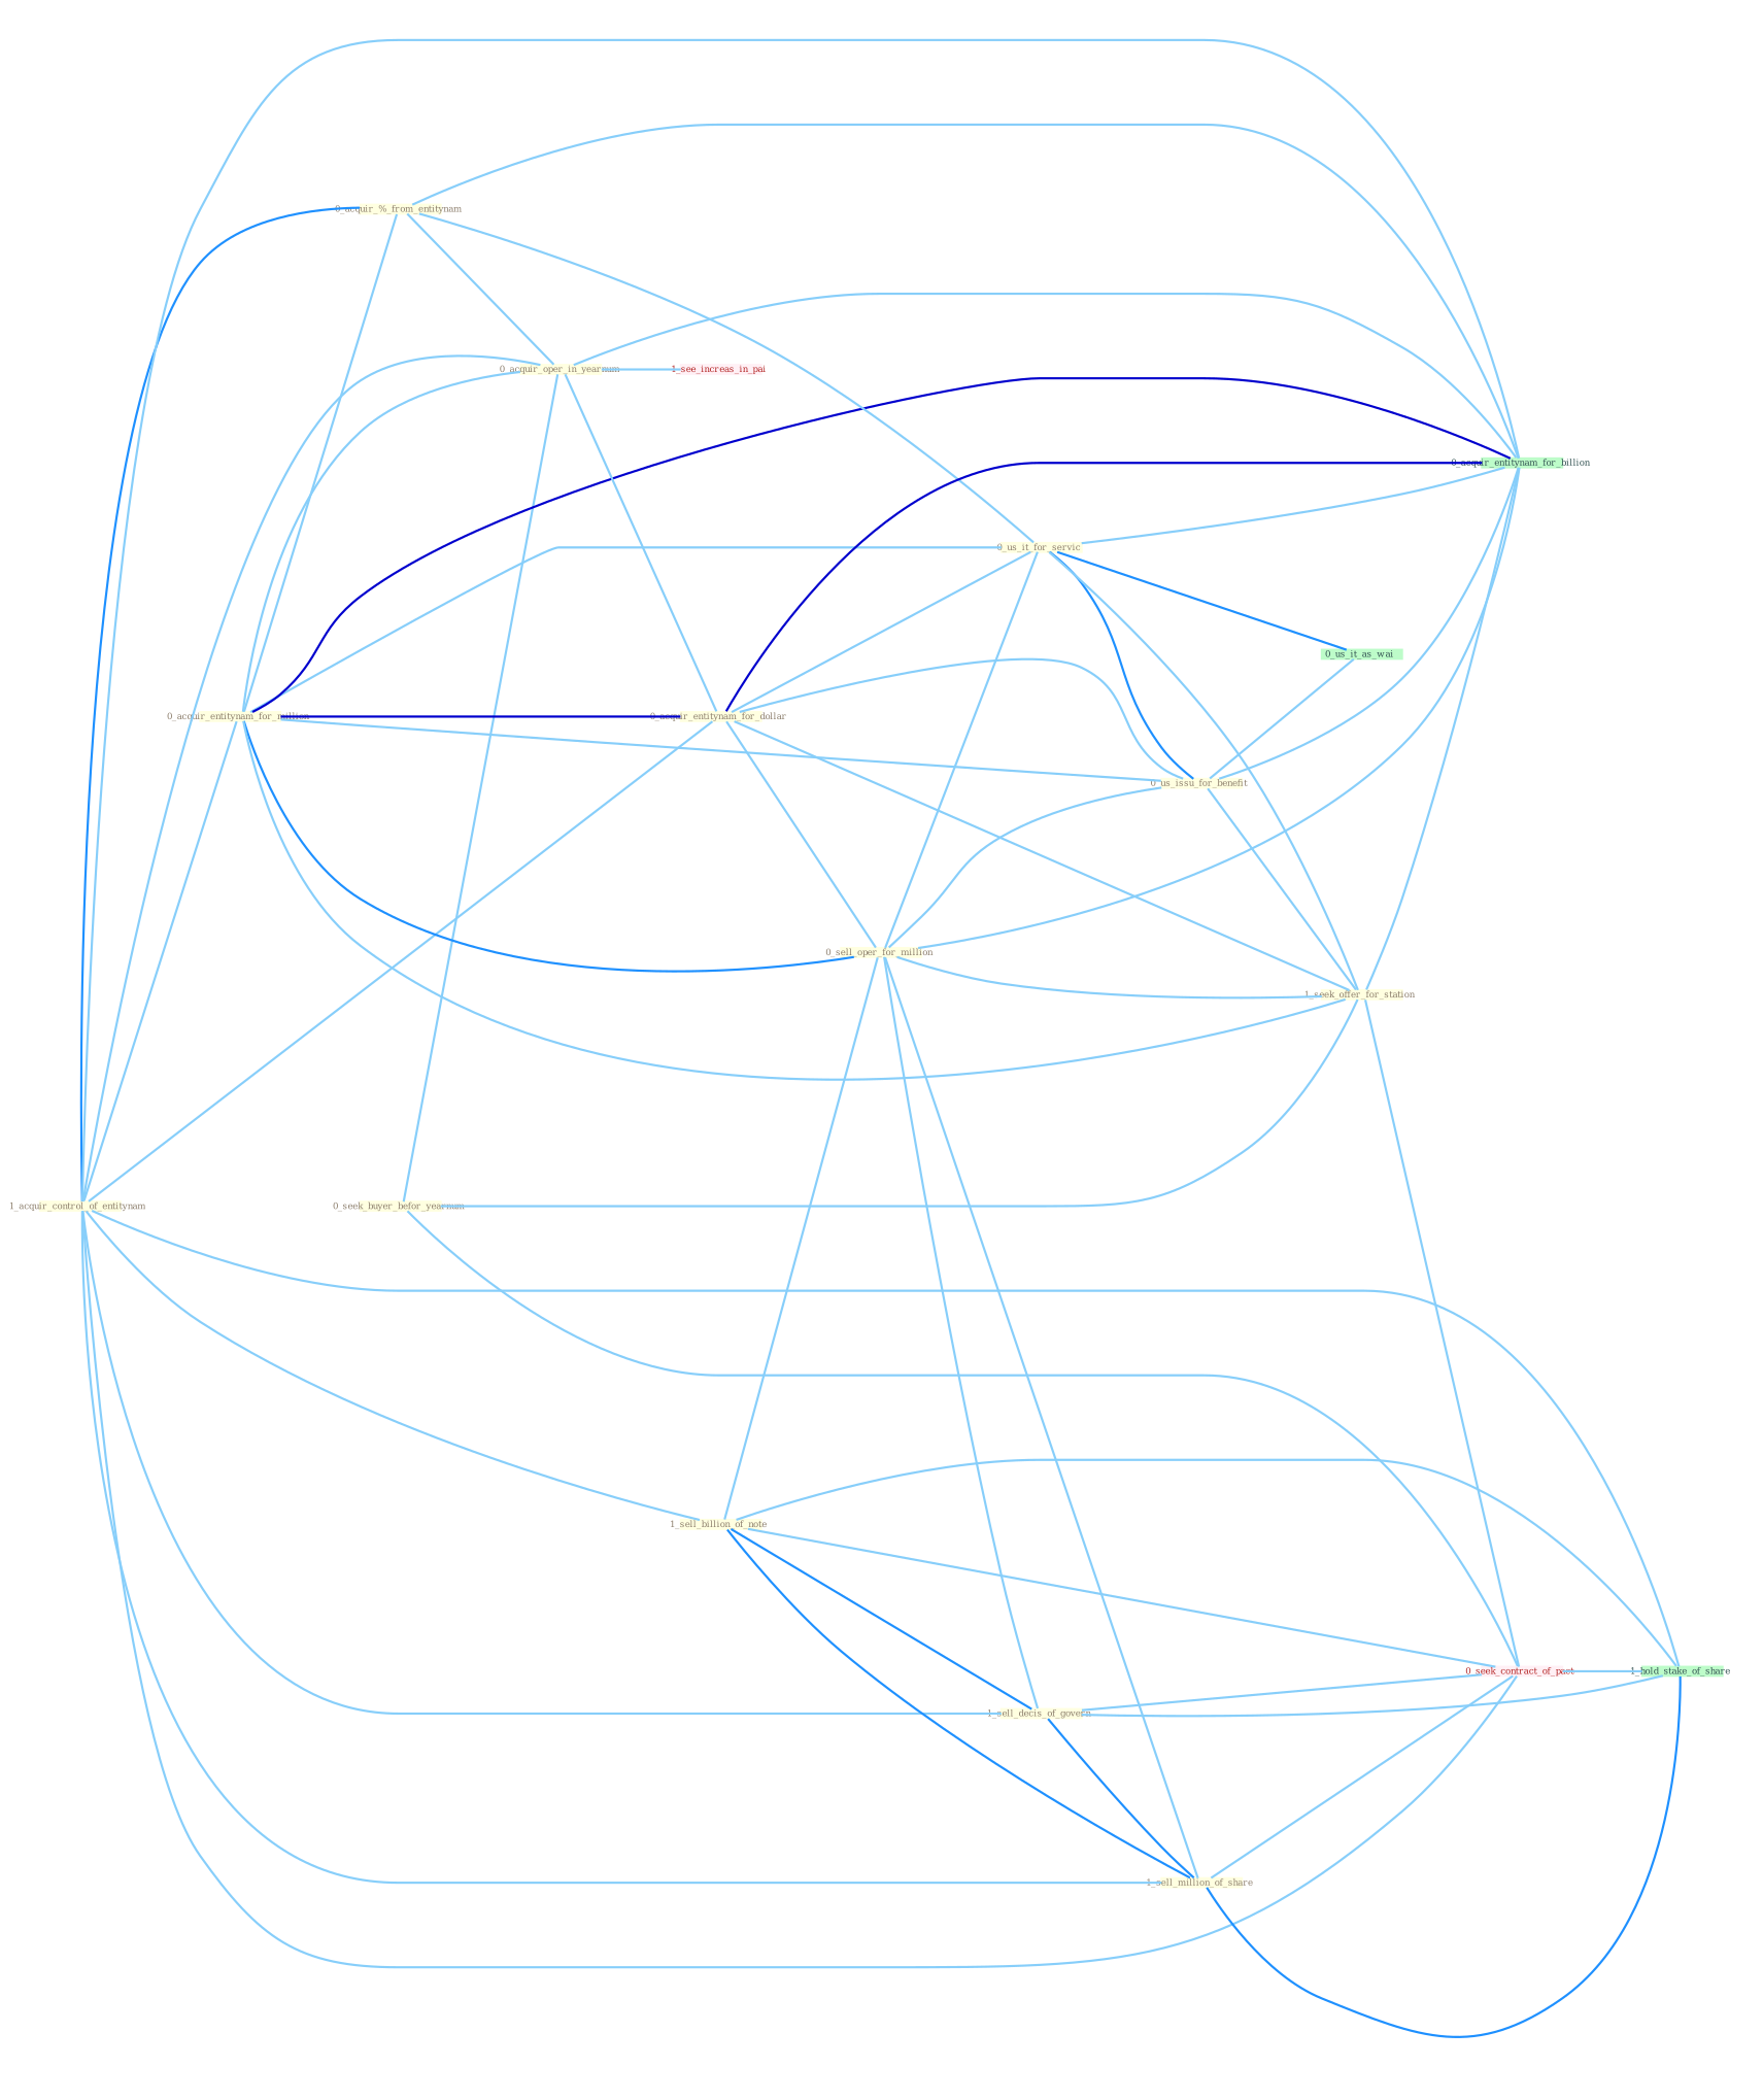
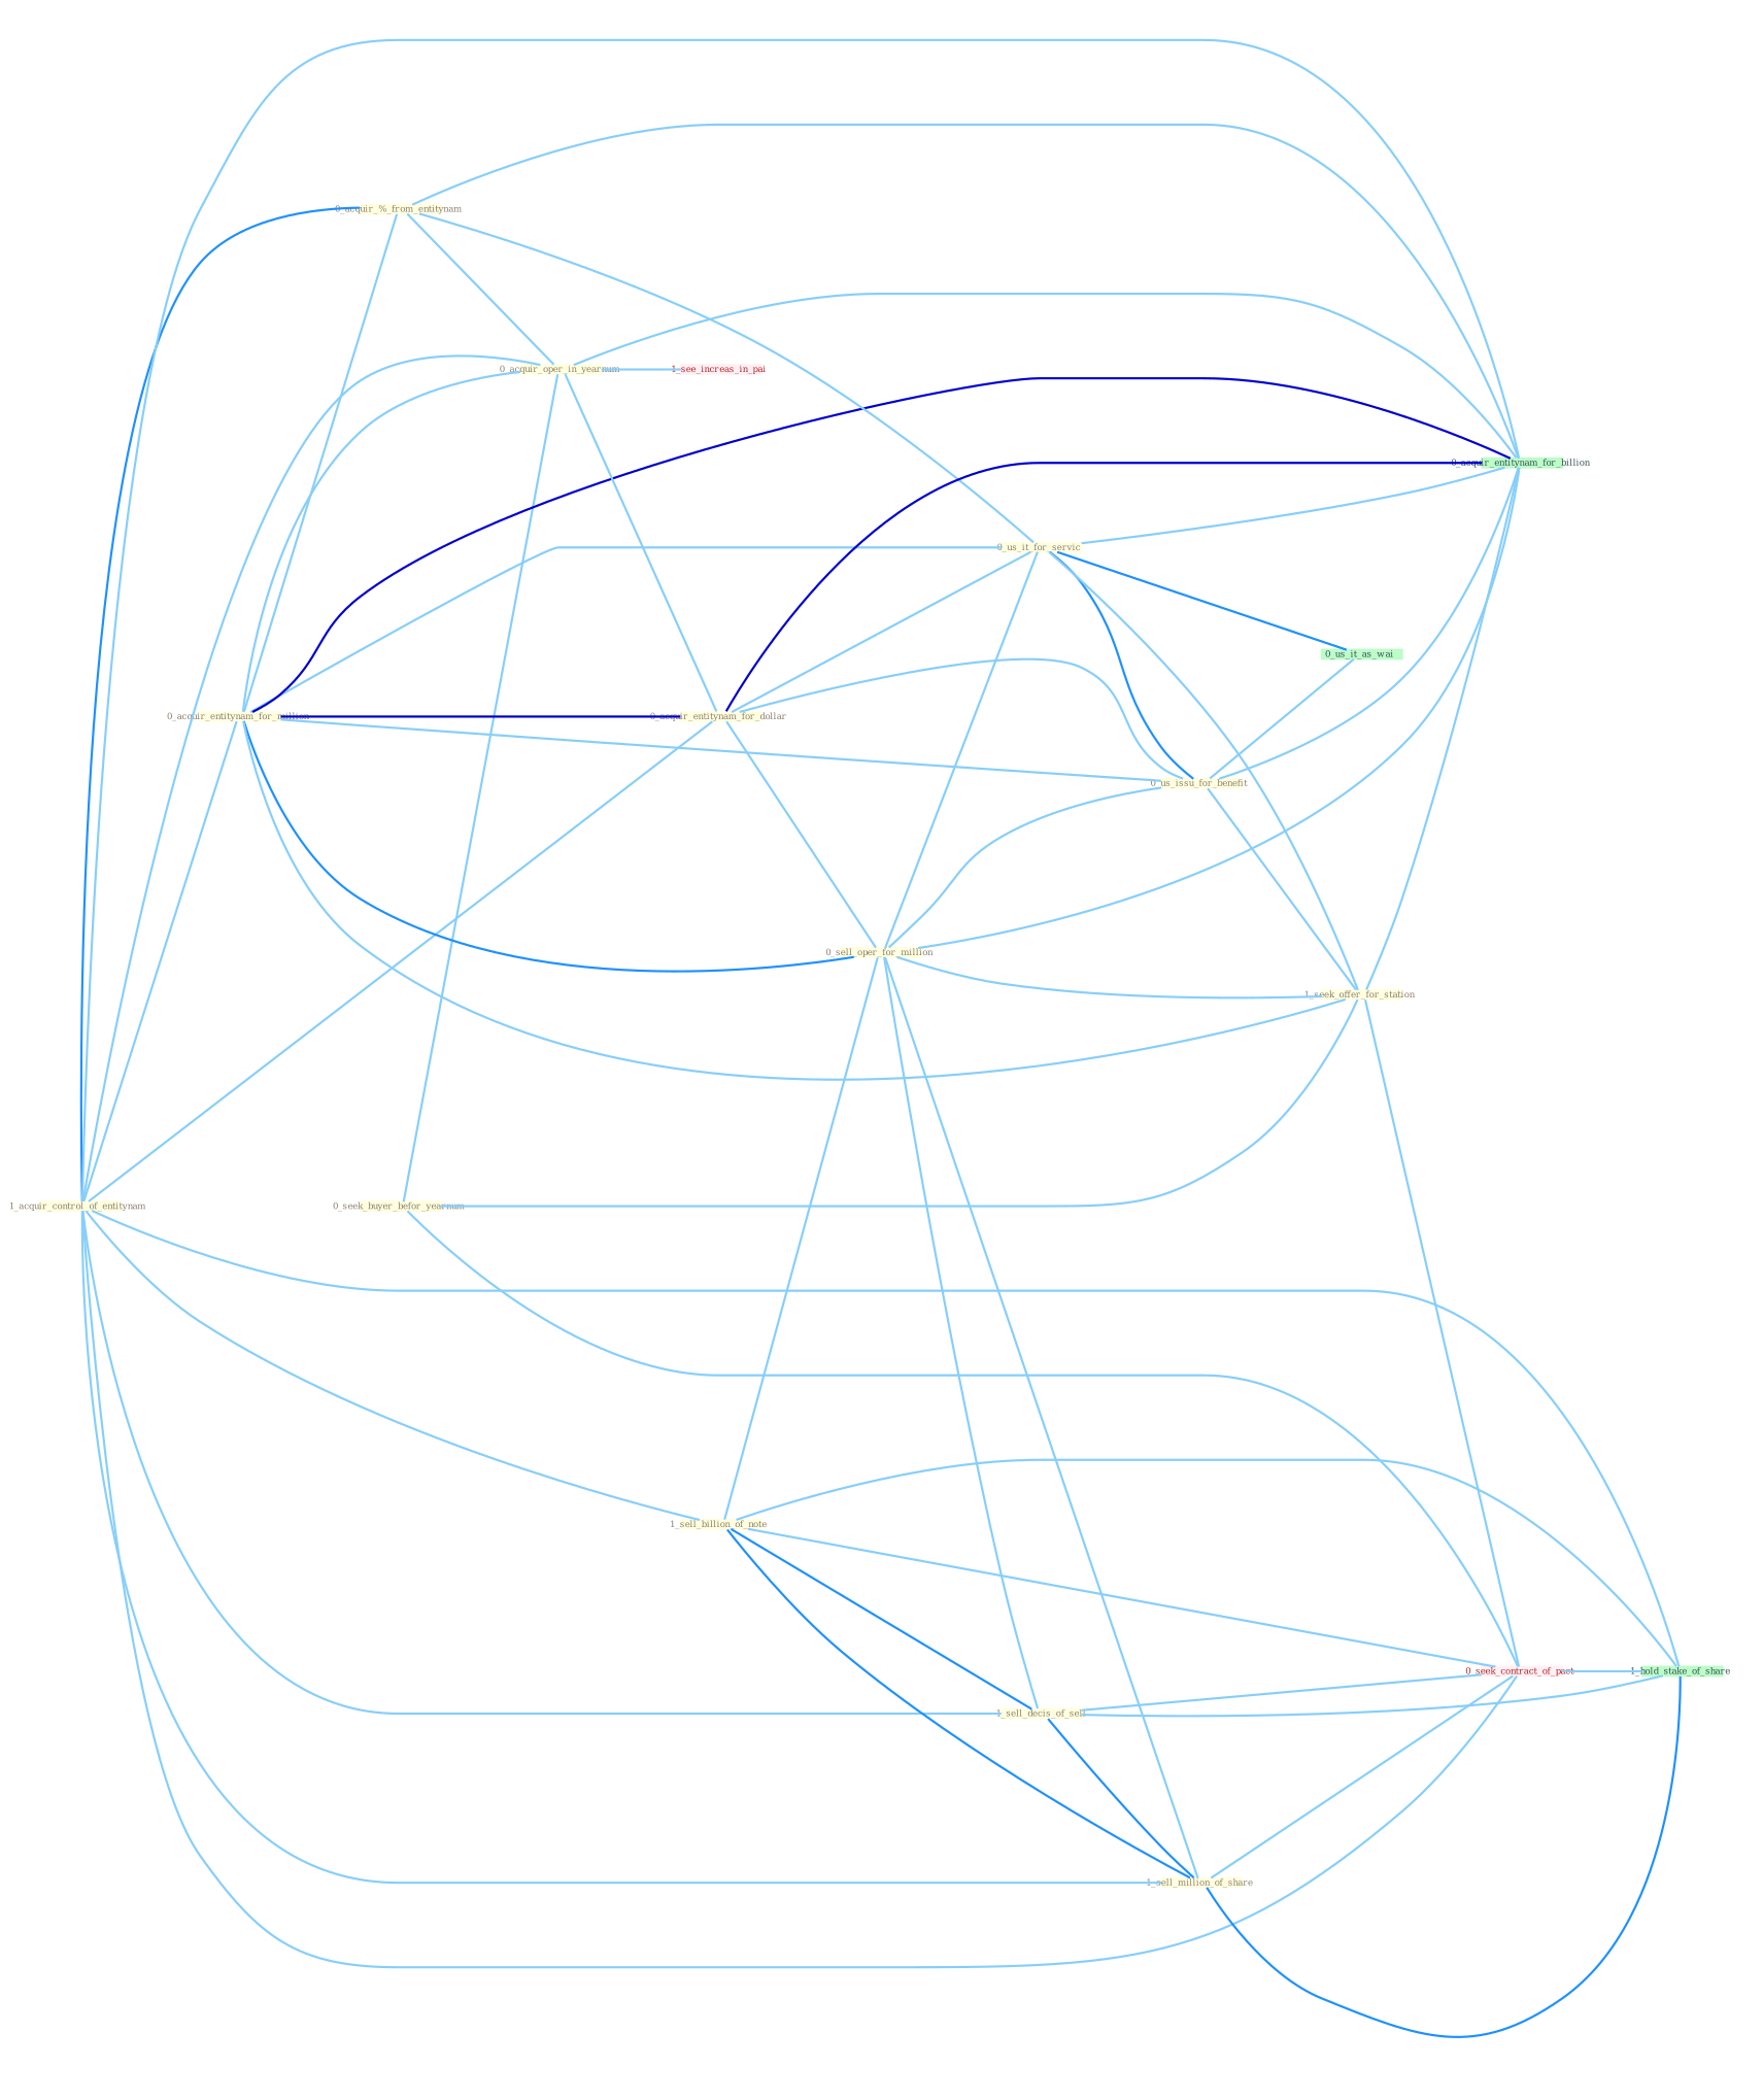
  graph {
    rankdir=LR
    node [color="#ffffe0" fixedsize=true fontcolor="#8b7d6b" fontsize=4 shape=polygon style=filled]
    edge [color="#87cefa" w=1]
    "0_seek_buyer_befor_yearnum " [height=.06 width=.5]
    "1_acquir_control_of_entitynam " [height=.06 width=.5]
    "0_acquir_entitynam_for_million " [height=.06 width=.5]
    "0_acquir_%_from_entitynam " [height=.06 width=.5]
    "1_sell_billion_of_note " [height=.06 width=.5]
    n6 [height=.06 label="0_acquir_oper_in_yearnum" width=.5]
    "0_acquir_entitynam_for_dollar " [height=.06 width=.5]
    "0_sell_oper_for_million " [height=.06 width=.5]
-   "1_sell_decis_of_govern " [height=.06 width=.5]
+   "1_sell_decis_of_govern " [height=.06 width=.5 label="1_sell_decis_of_sell"]
    "0_us_it_for_servic " [height=.06 width=.5]
    "1_sell_million_of_share " [height=.06 width=.5]
    "0_us_issu_for_benefit " [height=.06 width=.5]
    "1_seek_offer_for_station " [height=.06 width=.5]
    "0_seek_contract_of_pact " [color="#fff0f5" fontcolor="#b22222" height=.06 width=.5]
    "1_see_increas_in_pai " [color="#fff0f5" fontcolor="#b22222" height=.06 width=.5]
    "0_acquir_entitynam_for_billion " [color="#BDFCC9" fontcolor="#2f4f4f" height=.06 width=.5]
    "1_hold_stake_of_share " [color="#BDFCC9" fontcolor="#2f4f4f" height=.06 width=.5]
    "0_us_it_as_wai " [color="#BDFCC9" fontcolor="#2f4f4f" height=.06 width=.5]
    subgraph sub_1 {
      "0_seek_buyer_befor_yearnum "
      "1_acquir_control_of_entitynam "
      "0_acquir_entitynam_for_million "
      "0_acquir_%_from_entitynam "
      "1_sell_billion_of_note "
      n6
      "0_acquir_entitynam_for_dollar "
      "0_sell_oper_for_million "
      "1_sell_decis_of_govern "
      "0_us_it_for_servic "
      "1_sell_million_of_share "
      "0_us_issu_for_benefit "
      "1_seek_offer_for_station "
    }
    subgraph sub_2 {
      "0_seek_contract_of_pact "
      "1_see_increas_in_pai "
    }
    "0_seek_buyer_befor_yearnum " -- n6
    "0_seek_buyer_befor_yearnum " -- "1_seek_offer_for_station "
    "0_seek_buyer_befor_yearnum " -- "0_seek_contract_of_pact "
    "1_acquir_control_of_entitynam " -- "0_acquir_entitynam_for_million "
    "1_acquir_control_of_entitynam " -- "0_acquir_%_from_entitynam " [color="#1e90ff" w=2]
    "1_acquir_control_of_entitynam " -- "1_sell_billion_of_note "
    "1_acquir_control_of_entitynam " -- n6
    "1_acquir_control_of_entitynam " -- "0_acquir_entitynam_for_dollar "
    "1_acquir_control_of_entitynam " -- "1_sell_decis_of_govern "
    "1_acquir_control_of_entitynam " -- "1_sell_million_of_share "
    "1_acquir_control_of_entitynam " -- "0_seek_contract_of_pact "
    "1_acquir_control_of_entitynam " -- "0_acquir_entitynam_for_billion "
    "1_acquir_control_of_entitynam " -- "1_hold_stake_of_share "
    "0_acquir_entitynam_for_million " -- "0_acquir_%_from_entitynam "
    "0_acquir_entitynam_for_million " -- n6
    "0_acquir_entitynam_for_million " -- "0_acquir_entitynam_for_dollar " [color="#0000cd" w=3]
    "0_acquir_entitynam_for_million " -- "0_sell_oper_for_million " [color="#1e90ff" w=2]
    "0_acquir_entitynam_for_million " -- "0_us_it_for_servic "
    "0_acquir_entitynam_for_million " -- "0_us_issu_for_benefit "
    "0_acquir_entitynam_for_million " -- "1_seek_offer_for_station "
    "0_acquir_entitynam_for_million " -- "0_acquir_entitynam_for_billion " [color="#0000cd" w=3]
    "0_acquir_%_from_entitynam " -- n6
    "0_acquir_%_from_entitynam " -- "0_us_it_for_servic "
    "0_acquir_%_from_entitynam " -- "0_acquir_entitynam_for_billion "
    "1_sell_billion_of_note " -- "0_sell_oper_for_million "
    "1_sell_billion_of_note " -- "1_sell_decis_of_govern " [color="#1e90ff" w=2]
    "1_sell_billion_of_note " -- "1_sell_million_of_share " [color="#1e90ff" w=2]
    "1_sell_billion_of_note " -- "0_seek_contract_of_pact "
    "1_sell_billion_of_note " -- "1_hold_stake_of_share "
    n6 -- "0_acquir_entitynam_for_dollar "
    n6 -- "1_see_increas_in_pai "
    n6 -- "0_acquir_entitynam_for_billion "
    "0_acquir_entitynam_for_dollar " -- "0_sell_oper_for_million "
    "0_acquir_entitynam_for_dollar " -- "0_us_it_for_servic "
    "0_acquir_entitynam_for_dollar " -- "0_us_issu_for_benefit "
-   "0_acquir_entitynam_for_dollar " -- "1_seek_offer_for_station "
    "0_acquir_entitynam_for_dollar " -- "0_acquir_entitynam_for_billion " [color="#0000cd" w=3]
    "0_sell_oper_for_million " -- "1_sell_decis_of_govern "
    "0_sell_oper_for_million " -- "0_us_it_for_servic "
    "0_sell_oper_for_million " -- "1_sell_million_of_share "
    "0_sell_oper_for_million " -- "0_us_issu_for_benefit "
    "0_sell_oper_for_million " -- "1_seek_offer_for_station "
    "0_sell_oper_for_million " -- "0_acquir_entitynam_for_billion "
    "1_sell_decis_of_govern " -- "1_sell_million_of_share " [color="#1e90ff" w=2]
    "1_sell_decis_of_govern " -- "0_seek_contract_of_pact "
    "1_sell_decis_of_govern " -- "1_hold_stake_of_share "
    "0_us_it_for_servic " -- "0_us_issu_for_benefit " [color="#1e90ff" w=2]
    "0_us_it_for_servic " -- "1_seek_offer_for_station "
    "0_us_it_for_servic " -- "0_acquir_entitynam_for_billion "
    "0_us_it_for_servic " -- "0_us_it_as_wai " [color="#1e90ff" w=2]
    "1_sell_million_of_share " -- "0_seek_contract_of_pact "
    "1_sell_million_of_share " -- "1_hold_stake_of_share " [color="#1e90ff" w=2]
    "0_us_issu_for_benefit " -- "1_seek_offer_for_station "
    "0_us_issu_for_benefit " -- "0_acquir_entitynam_for_billion "
    "0_us_issu_for_benefit " -- "0_us_it_as_wai "
    "1_seek_offer_for_station " -- "0_seek_contract_of_pact "
    "1_seek_offer_for_station " -- "0_acquir_entitynam_for_billion "
    "0_seek_contract_of_pact " -- "1_hold_stake_of_share "
  }
